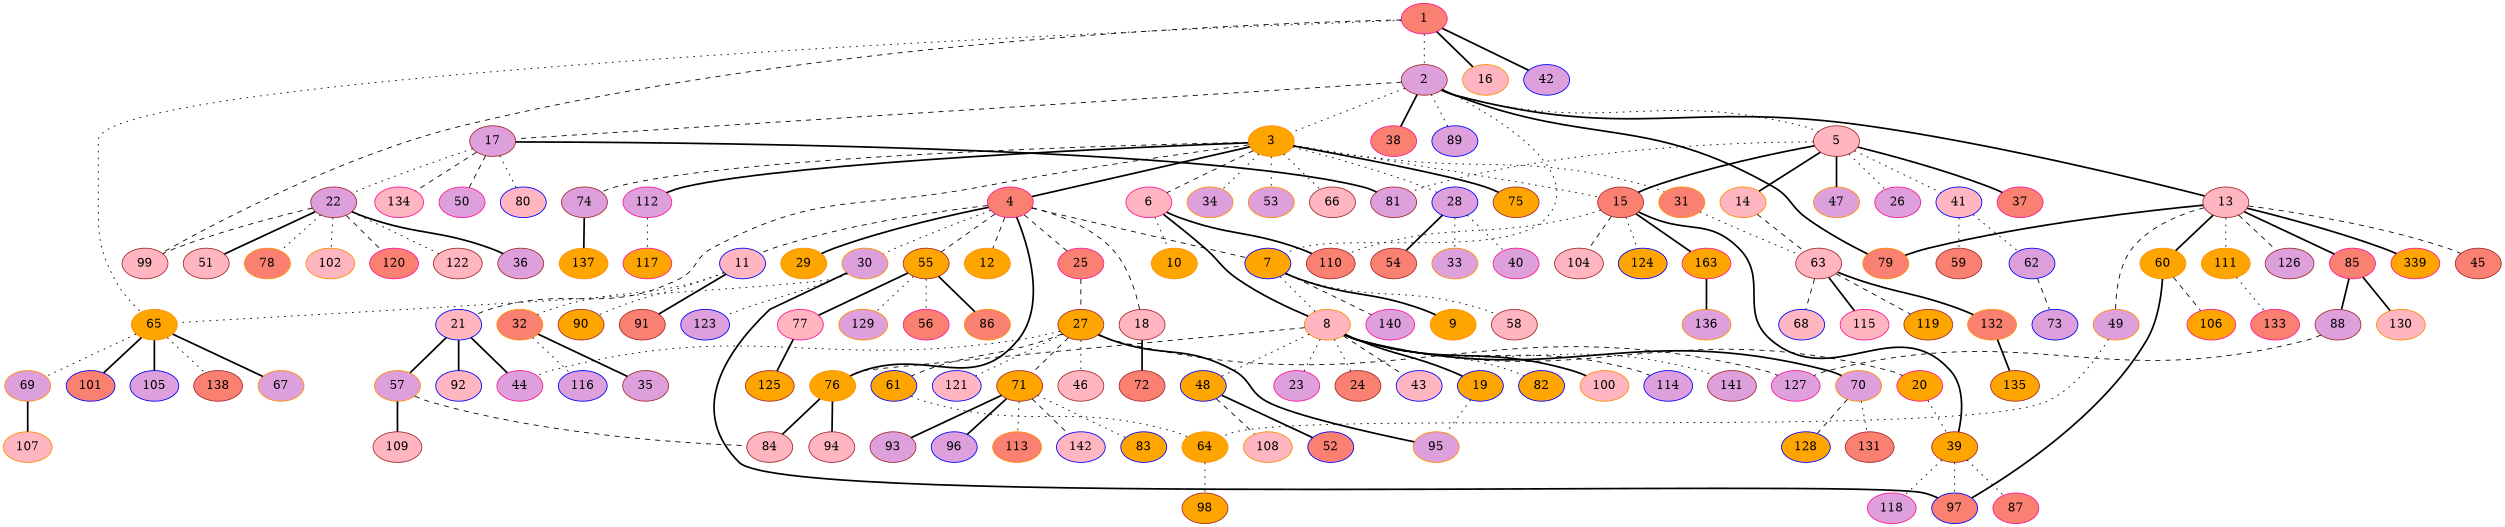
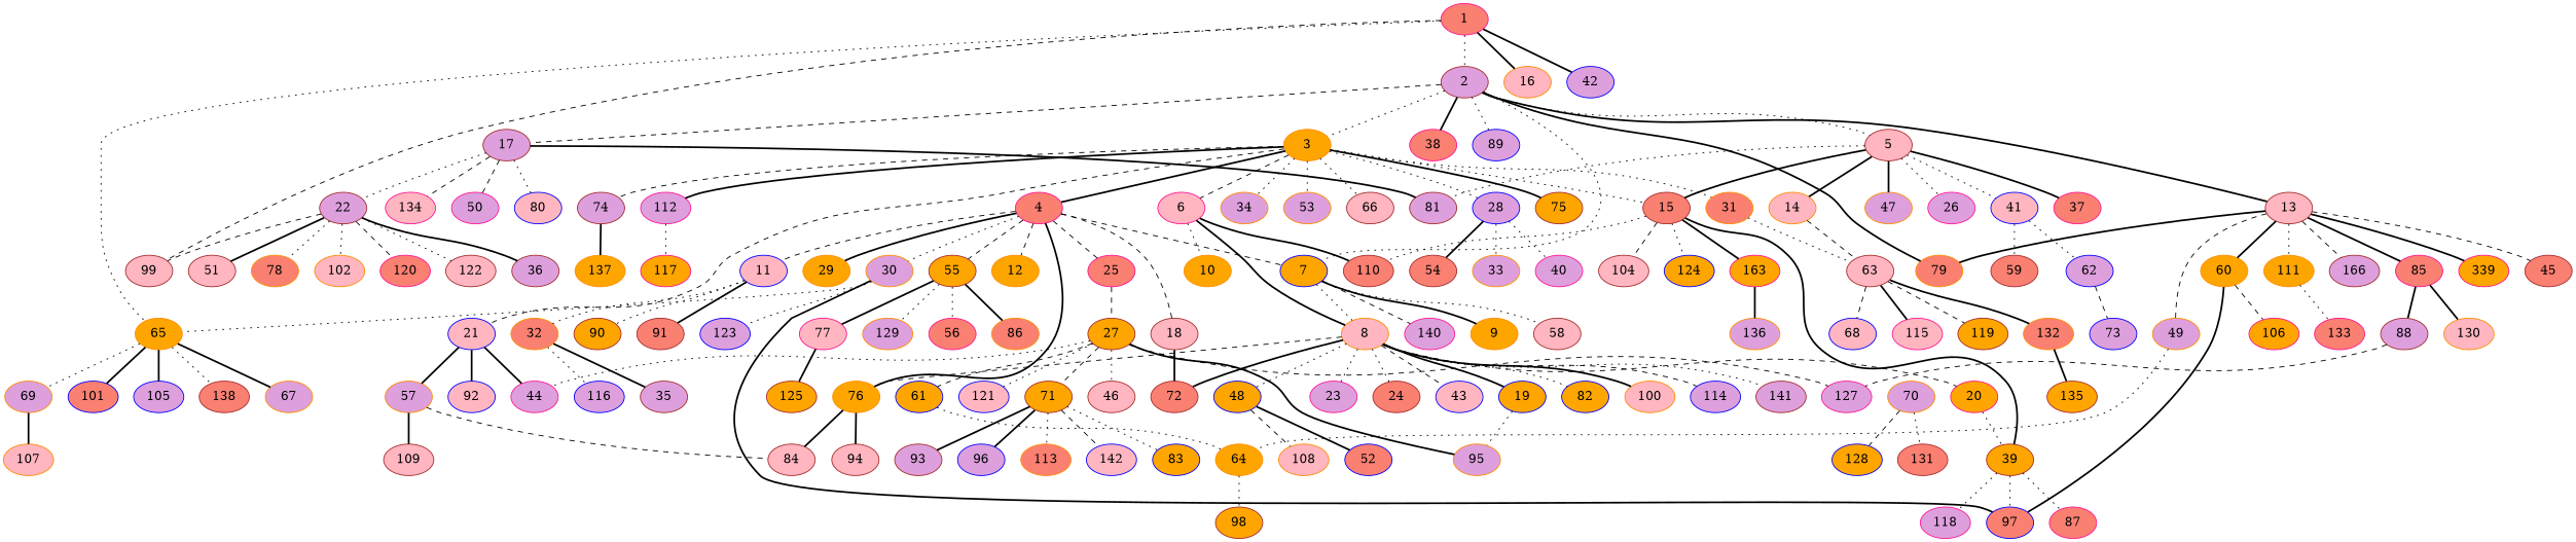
  graph {
    node [color=brown fillcolor=plum style=filled]
    edge [style=dotted]
    1 [color=deeppink fillcolor=salmon]
    2
    16 [color=darkorange fillcolor=lightpink]
    42 [color=blue]
    65 [color=darkorange fillcolor=orange]
    99 [fillcolor=lightpink]
    3 [color=darkorange fillcolor=orange]
    5 [fillcolor=lightpink]
    7 [color=blue fillcolor=orange]
    13 [fillcolor=lightpink]
    17
    38 [color=deeppink fillcolor=salmon]
    79 [color=darkorange fillcolor=salmon]
    89 [color=blue]
    67 [color=darkorange]
    69 [color=darkorange]
    101 [color=blue fillcolor=salmon]
    105 [color=blue]
    138 [fillcolor=salmon]
    4 [color=deeppink fillcolor=salmon]
    6 [color=deeppink fillcolor=lightpink]
    15 [fillcolor=salmon]
    21 [color=blue fillcolor=lightpink]
    28 [color=blue]
    31 [color=darkorange fillcolor=salmon]
    34 [color=darkorange]
    53 [color=darkorange]
    66 [fillcolor=lightpink]
    74
    75 [fillcolor=orange]
    112 [color=deeppink]
    14 [color=darkorange fillcolor=lightpink]
    26 [color=deeppink]
    37 [color=deeppink fillcolor=salmon]
    41 [color=blue fillcolor=lightpink]
    47 [color=darkorange]
    81
    8 [color=darkorange fillcolor=lightpink]
    9 [color=darkorange fillcolor=orange]
    58 [fillcolor=lightpink]
    140 [color=deeppink]
    45 [fillcolor=salmon]
    49 [color=darkorange]
    60 [color=darkorange fillcolor=orange]
    85 [color=deeppink fillcolor=salmon]
    111 [color=darkorange fillcolor=orange]
-   126
+   126 [label=166]
    n48 [color=deeppink fillcolor=orange label=339]
    22
    50 [color=deeppink]
    80 [color=blue fillcolor=lightpink]
    134 [color=deeppink fillcolor=lightpink]
    11 [color=blue fillcolor=lightpink]
    12 [color=darkorange fillcolor=orange]
    18 [fillcolor=lightpink]
    25 [color=deeppink fillcolor=salmon]
    29 [color=darkorange fillcolor=orange]
    30 [color=darkorange]
    55 [fillcolor=orange]
    76 [color=darkorange fillcolor=orange]
    10 [color=darkorange fillcolor=orange]
    110 [fillcolor=salmon]
    39 [fillcolor=orange]
    n64 [color=deeppink fillcolor=orange label=163]
    104 [fillcolor=lightpink]
    124 [color=blue fillcolor=orange]
    44 [color=deeppink]
    57 [color=darkorange]
    92 [color=blue fillcolor=lightpink]
    33 [color=darkorange]
    40 [color=deeppink]
    54 [fillcolor=salmon]
    63 [fillcolor=lightpink]
    137 [color=darkorange fillcolor=orange]
    117 [color=deeppink fillcolor=orange]
    32 [color=darkorange fillcolor=salmon]
    90 [fillcolor=orange]
    91 [fillcolor=salmon]
    72 [fillcolor=salmon]
    27 [fillcolor=orange]
    97 [color=blue fillcolor=salmon]
    123 [color=blue]
    56 [color=deeppink fillcolor=salmon]
    77 [color=deeppink fillcolor=lightpink]
    86 [color=darkorange fillcolor=salmon]
    129 [color=darkorange]
    84 [fillcolor=lightpink]
    94 [fillcolor=lightpink]
    59 [fillcolor=salmon]
    62 [color=blue]
    19 [color=blue fillcolor=orange]
    20 [color=deeppink fillcolor=orange]
    23 [color=deeppink]
    24 [fillcolor=salmon]
    43 [color=blue fillcolor=lightpink]
    48 [color=blue fillcolor=orange]
    70 [color=darkorange]
    82 [color=blue fillcolor=orange]
    100 [color=darkorange fillcolor=lightpink]
    114 [color=blue]
    141
    95 [color=darkorange]
    52 [color=blue fillcolor=salmon]
    108 [color=darkorange fillcolor=lightpink]
    128 [color=blue fillcolor=orange]
    131 [fillcolor=salmon]
    35
    116 [color=blue]
    64 [color=darkorange fillcolor=orange]
    106 [color=deeppink fillcolor=orange]
    88
    130 [color=darkorange fillcolor=lightpink]
    133 [color=deeppink fillcolor=salmon]
    68 [color=blue fillcolor=lightpink]
    115 [color=deeppink fillcolor=lightpink]
    119 [fillcolor=orange]
    132 [color=darkorange fillcolor=salmon]
    87 [color=deeppink fillcolor=salmon]
    118 [color=deeppink]
    136 [color=darkorange]
    36
    51 [fillcolor=lightpink]
    78 [color=darkorange fillcolor=salmon]
    102 [color=darkorange fillcolor=lightpink]
    120 [color=deeppink fillcolor=salmon]
    122 [fillcolor=lightpink]
    109 [fillcolor=lightpink]
    46 [fillcolor=lightpink]
    61 [color=blue fillcolor=orange]
    71 [fillcolor=orange]
    121 [color=blue fillcolor=lightpink]
    127 [color=deeppink]
    83 [color=blue fillcolor=orange]
    93
    96 [color=blue]
    113 [color=darkorange fillcolor=salmon]
    142 [color=blue fillcolor=lightpink]
    73 [color=blue]
    98 [fillcolor=orange]
    125 [fillcolor=orange]
    135 [fillcolor=orange]
    107 [color=darkorange fillcolor=lightpink]
    1 -- 2
    1 -- 16 [style=bold]
    1 -- 42 [style=bold]
    1 -- 65
    1 -- 99 [style=dashed]
    2 -- 3
    2 -- 5
    2 -- 7
    2 -- 13 [style=bold]
    2 -- 17 [style=dashed]
    2 -- 38 [style=bold]
    2 -- 79 [style=bold]
    2 -- 89
    65 -- 67 [style=bold]
    65 -- 69
    65 -- 101 [style=bold]
    65 -- 105 [style=bold]
    65 -- 138
    3 -- 4 [style=bold]
    3 -- 6 [style=dashed]
    3 -- 15
    3 -- 21 [style=dashed]
    3 -- 28
    3 -- 31
    3 -- 34
    3 -- 53
    3 -- 66
    3 -- 74 [style=dashed]
    3 -- 75 [style=bold]
    3 -- 112 [style=bold]
    5 -- 15 [style=bold]
    5 -- 14 [style=bold]
    5 -- 26
    5 -- 37 [style=bold]
    5 -- 41
    5 -- 47 [style=bold]
    5 -- 81
    7 -- 8
    7 -- 9 [style=bold]
    7 -- 58
    7 -- 140 [style=dashed]
    13 -- 79 [style=bold]
    13 -- 45 [style=dashed]
    13 -- 49 [style=dashed]
    13 -- 60 [style=bold]
    13 -- 85 [style=bold]
    13 -- 111
    13 -- 126 [style=dashed]
    13 -- n48 [style=bold]
    17 -- 81 [style=bold]
    17 -- 22
    17 -- 50 [style=dashed]
    17 -- 80
    17 -- 134 [style=dashed]
    69 -- 107 [style=bold]
    4 -- 7 [style=dashed]
    4 -- 11 [style=dashed]
    4 -- 12 [style=dashed]
    4 -- 18 [style=dashed]
    4 -- 25 [style=dashed]
    4 -- 29 [style=bold]
    4 -- 30
    4 -- 55 [style=dashed]
    4 -- 76 [style=bold]
    6 -- 8 [style=bold]
    6 -- 10
    6 -- 110 [style=bold]
    15 -- 110
    15 -- 39 [style=bold]
    15 -- n64 [style=bold]
    15 -- 104 [style=dashed]
    15 -- 124
    21 -- 44 [style=bold]
    21 -- 57 [style=bold]
    21 -- 92 [style=bold]
    28 -- 33
    28 -- 40
    28 -- 54 [style=bold]
    31 -- 63
    74 -- 137 [style=bold]
    112 -- 117
    14 -- 63 [style=dashed]
    41 -- 59
    41 -- 62
    8 -- 76 [style=dashed]
    8 -- 19 [style=bold]
    8 -- 20 [style=dashed]
    8 -- 23
    8 -- 24
    8 -- 43 [style=dashed]
    8 -- 48
-   8 -- 70 [style=bold]
+   8 -- 72 [style=bold]
    8 -- 82
    8 -- 100 [style=bold]
    8 -- 114 [style=dashed]
    8 -- 141
    49 -- 64
    60 -- 97 [style=bold]
    60 -- 106 [style=dashed]
    85 -- 88 [style=bold]
    85 -- 130 [style=bold]
    111 -- 133
    22 -- 99 [style=dashed]
    22 -- 36 [style=bold]
    22 -- 51 [style=bold]
    22 -- 78
    22 -- 102
    22 -- 120 [style=dashed]
    22 -- 122
    11 -- 32
    11 -- 90
    11 -- 91 [style=bold]
    18 -- 72 [style=bold]
    25 -- 27 [style=dashed]
    30 -- 65
    30 -- 97 [style=bold]
    30 -- 123
    55 -- 56
    55 -- 77 [style=bold]
    55 -- 86 [style=bold]
    55 -- 129
    76 -- 84 [style=bold]
    76 -- 94 [style=bold]
    39 -- 97
    39 -- 87
    39 -- 118
    n64 -- 136 [style=bold]
    57 -- 84 [style=dashed]
    57 -- 109 [style=bold]
    63 -- 68 [style=dashed]
    63 -- 115 [style=bold]
    63 -- 119 [style=dashed]
    63 -- 132 [style=bold]
    32 -- 35 [style=bold]
    32 -- 116
    27 -- 44
    27 -- 95 [style=bold]
    27 -- 46
    27 -- 61 [style=dashed]
    27 -- 71 [style=dashed]
    27 -- 121
    27 -- 127 [style=dashed]
    77 -- 125 [style=bold]
    62 -- 73 [style=dashed]
    19 -- 95
    20 -- 39
    48 -- 52 [style=bold]
    48 -- 108 [style=dashed]
    70 -- 128 [style=dashed]
    70 -- 131
    64 -- 98
    88 -- 127 [style=dashed]
    132 -- 135 [style=bold]
    61 -- 64
    71 -- 83
    71 -- 93 [style=bold]
    71 -- 96 [style=bold]
    71 -- 113
    71 -- 142 [style=dashed]
  }
